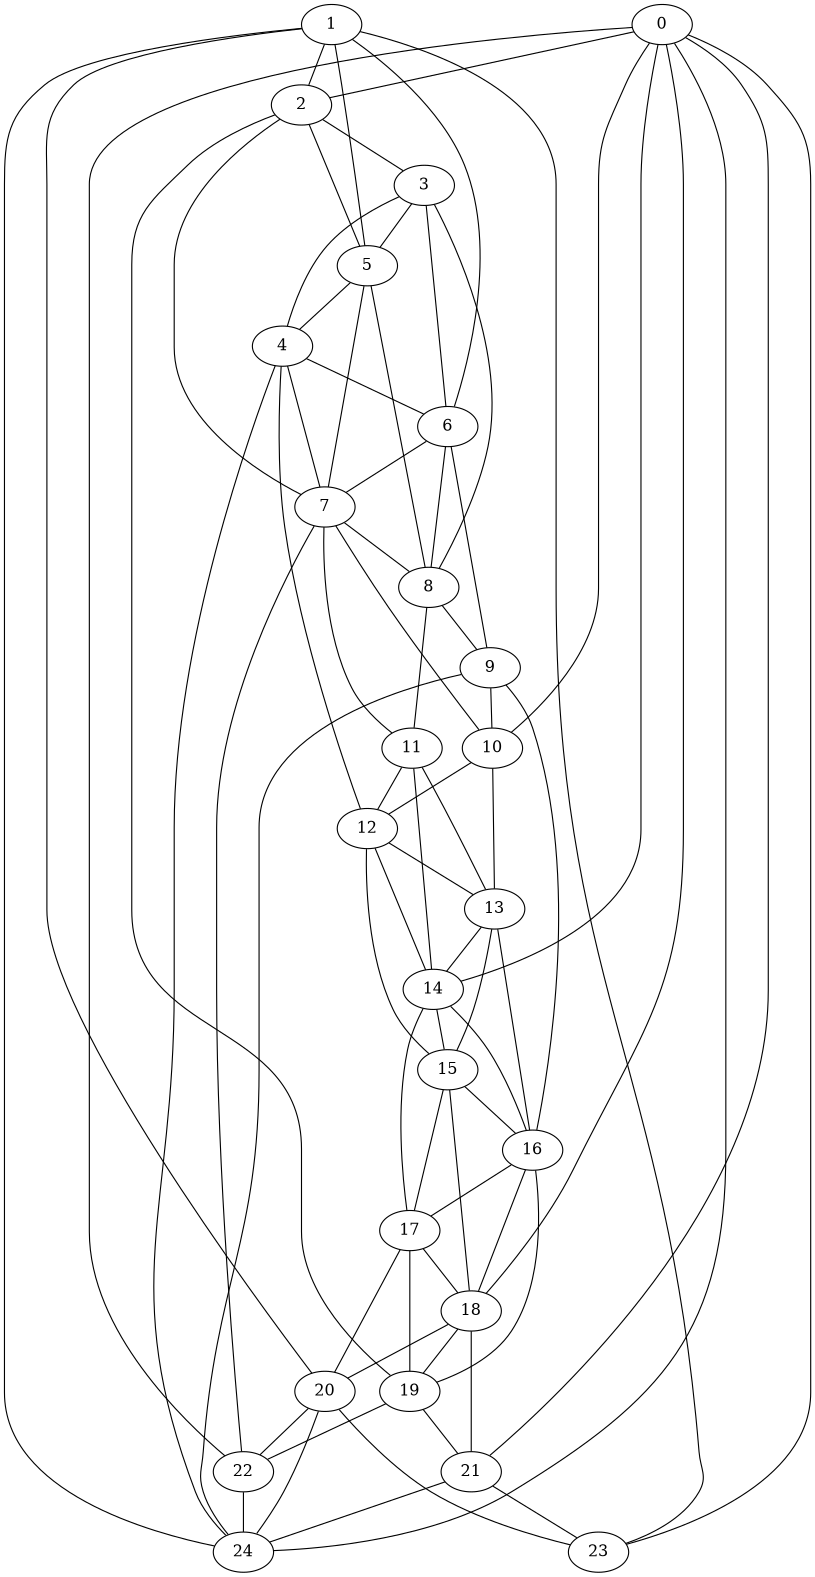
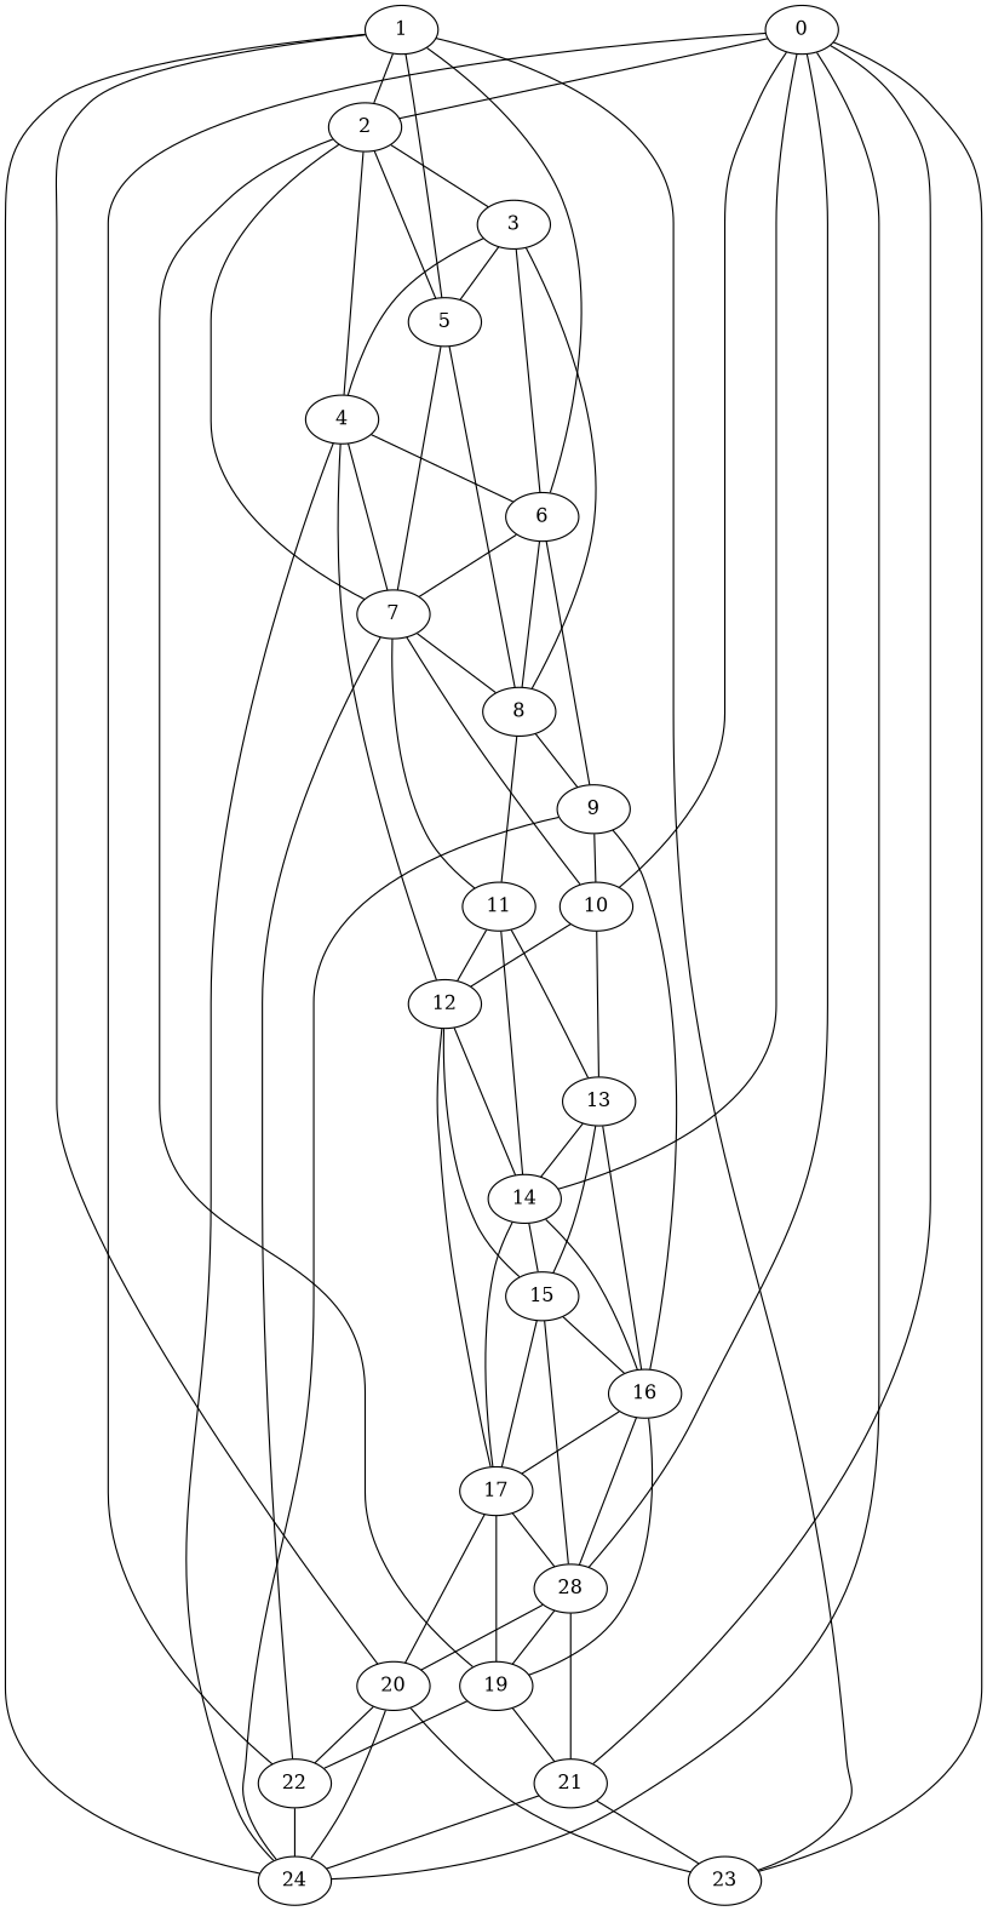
  strict graph {
    edge [is_available=True prob=1.0]
    0
    2
    10
    14
-   18
+   18 [label=28]
    21
    22
    23
    24
    3
    4
    7
    19
    12
    13
    16
    15
    17
    20
    1
    5
    6
    8
    9
    11
    0 -- 2
    0 -- 10 [prob=0.879522763769]
    0 -- 14 [prob=0.370453863196]
    0 -- 18 [prob=0.94795083089]
    0 -- 21 [prob=0.267274615596]
    0 -- 22 [prob=0.454916544186]
    0 -- 23 [prob=0.816862455692]
    0 -- 24 [prob=0.384451968028]
    2 -- 3 [prob=0.33372824484]
-   5 -- 4 [prob=0.624231707729]
+   2 -- 4 [prob=0.624231707729]
    2 -- 7 [prob=0.601798087885]
    2 -- 19
    10 -- 12
    10 -- 13
    14 -- 16 [prob=0.442028624704]
    14 -- 15 [prob=0.973178375341]
    14 -- 17 [prob=0.162920783331]
    18 -- 21 [prob=0.207860856261]
    18 -- 19 [prob=0.222253115471]
    18 -- 20 [prob=0.884535486634]
    21 -- 23 [prob=0.654818523508]
    21 -- 24 [prob=0.743668179327]
    22 -- 24 [prob=0.449676551966]
    3 -- 4 [prob=0.892910542517]
    3 -- 5 [prob=0.882998146224]
    3 -- 6 [prob=0.543066443275]
    3 -- 8 [prob=0.848642394251]
    4 -- 24
    4 -- 7
    4 -- 12 [prob=0.957893855358]
    4 -- 6 [prob=0.642028153881]
    7 -- 10 [prob=0.244017548863]
    7 -- 22
    7 -- 8
    7 -- 11
    19 -- 21 [prob=0.27751359857]
    19 -- 22
    12 -- 14 [prob=0.150795487576]
-   12 -- 13 [prob=0.523979874242]
+   12 -- 17 [prob=0.523979874242]
    12 -- 15 [prob=0.411731603071]
    13 -- 14
    13 -- 16 [prob=0.902773080368]
    13 -- 15
    16 -- 18
    16 -- 19 [prob=0.737150816877]
    16 -- 17 [prob=0.597916847887]
    15 -- 18 [prob=0.266966984908]
    15 -- 16 [prob=0.0610547480519]
    15 -- 17
    17 -- 18
    17 -- 19 [prob=0.387080955681]
    17 -- 20 [prob=0.99345533183]
    20 -- 22 [prob=0.917065908441]
    20 -- 23 [prob=0.424572264458]
    20 -- 24
    1 -- 2 [prob=0.115046614503]
    1 -- 23
    1 -- 24 [prob=0.13495947445]
    1 -- 20 [prob=0.865701406174]
    1 -- 5 [prob=0.295274013582]
    1 -- 6 [prob=0.69997949759]
    5 -- 2
    5 -- 7 [prob=0.257629131238]
    5 -- 8 [prob=0.405886342514]
    6 -- 7 [prob=0.125545181956]
    6 -- 8 [prob=0.763216323563]
    6 -- 9 [prob=0.743366386051]
    8 -- 9
    8 -- 11 [prob=0.685076591558]
    9 -- 10 [prob=0.139574177406]
    9 -- 24
    9 -- 16 [prob=0.381536891965]
    11 -- 14
    11 -- 12 [prob=0.512462266664]
    11 -- 13 [prob=0.544668731479]
  }
